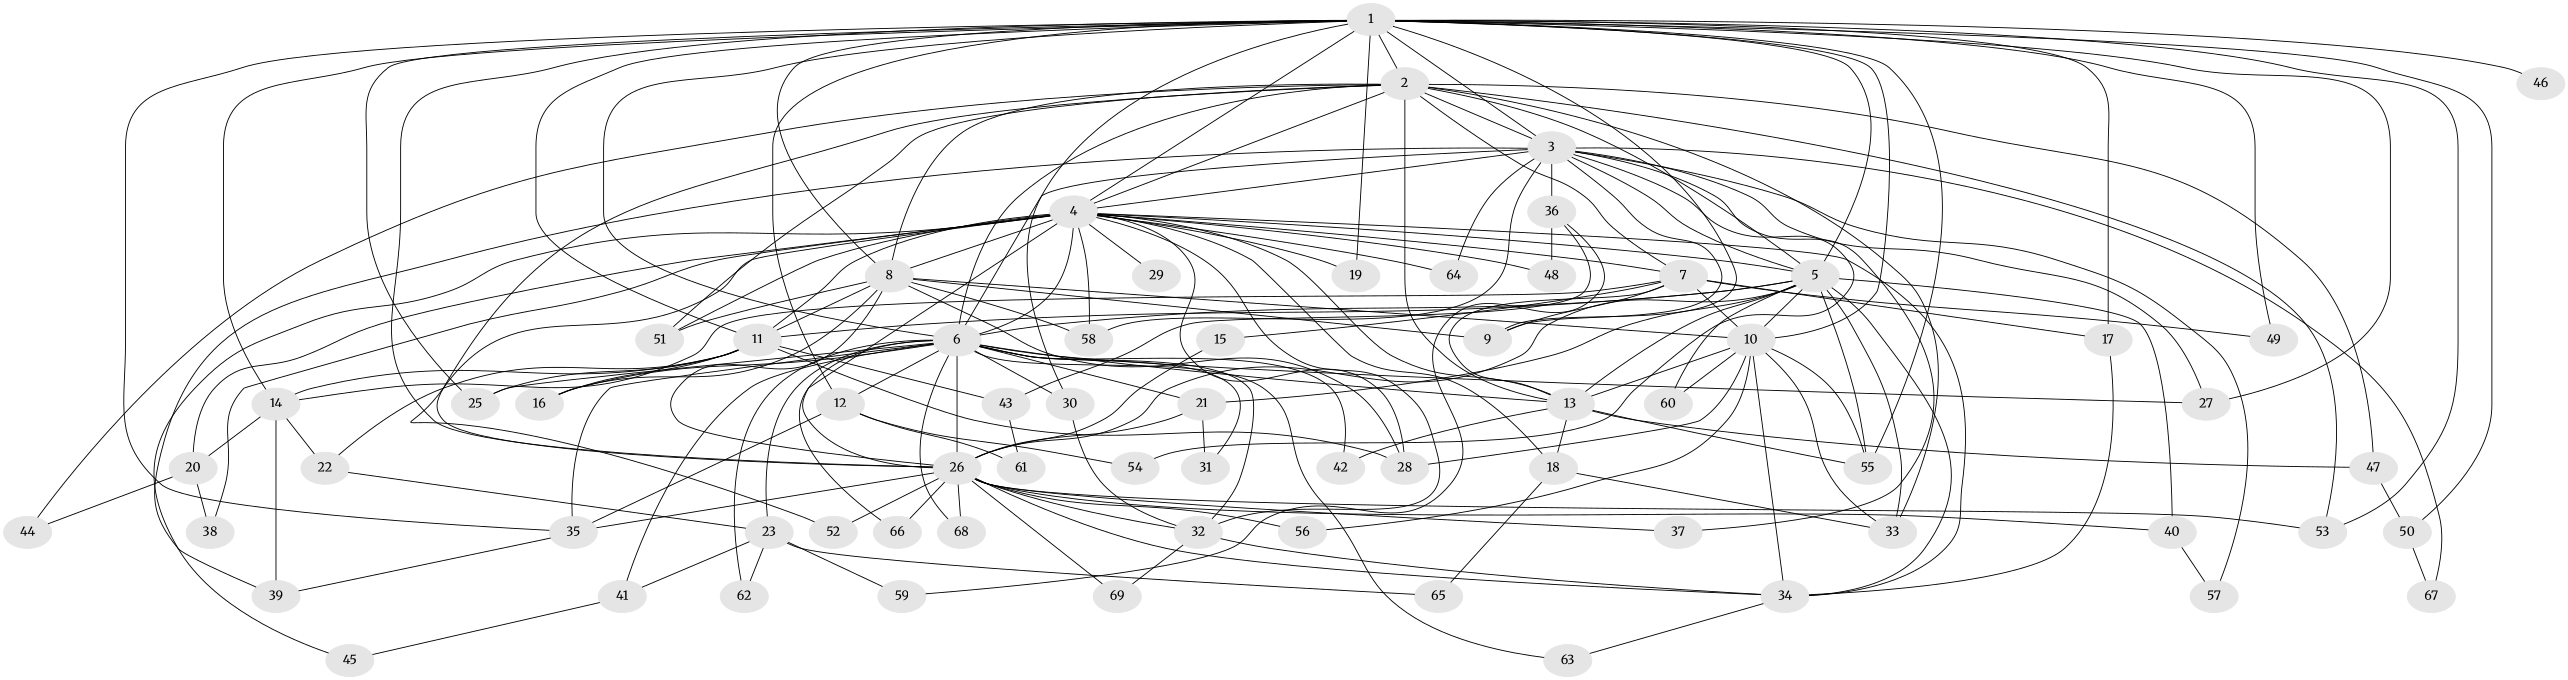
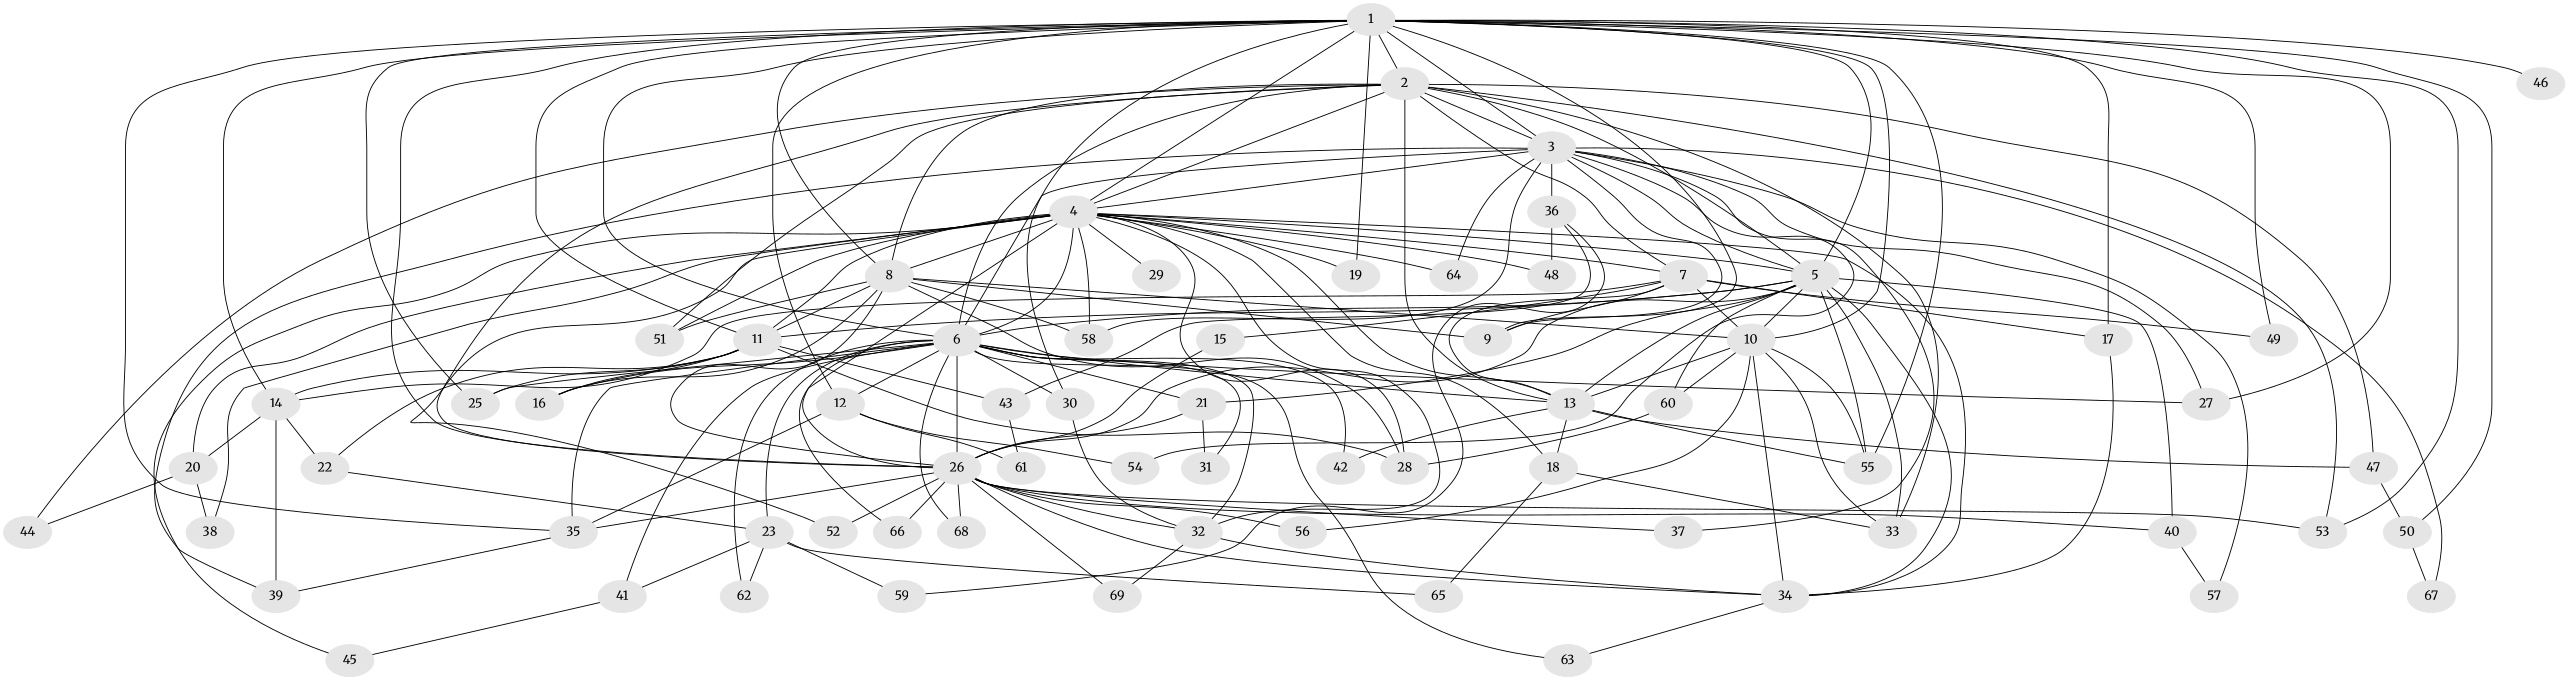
  graph {
    fontname=Merriweather
    node [color=gray90 fontname=Merriweather style=filled]
    edge [fontname=Merriweather weight=1.0]
    1
    2
    3
    4
    5
    6
    8
    9
    10
    11
    12
    14
    17
    19
    25
    26
    27
    30
    35
    46
    49
    50
    53
    55
    7
    13
    33
    44
    47
    51
    36
    37
    39
    54
    57
    58
    64
    67
    18
    20
    28
    29
    32
    34
    38
    45
    48
    52
    21
    40
    60
    16
    23
    31
    41
    42
    62
    63
    66
    68
    56
    22
    43
    61
    69
    15
    59
    65
    1 -- 2 [weight=4.0]
    1 -- 3 [weight=3.0]
    1 -- 4 [weight=4.0]
    1 -- 5 [weight=3.0]
    1 -- 6 [weight=4.0]
    1 -- 8
    1 -- 9
    1 -- 10
    1 -- 11
    1 -- 12
    1 -- 14
    1 -- 17
    1 -- 19
    1 -- 25 [weight=2.0]
    1 -- 26 [weight=2.0]
    1 -- 27
    1 -- 30 [weight=2.0]
    1 -- 35
    1 -- 46 [weight=2.0]
    1 -- 49
    1 -- 50
    1 -- 53
    1 -- 55
    2 -- 3 [weight=2.0]
    2 -- 4 [weight=4.0]
    2 -- 5 [weight=2.0]
    2 -- 6 [weight=4.0]
    2 -- 8
    2 -- 26
    2 -- 53
    2 -- 7 [weight=2.0]
    2 -- 13 [weight=9.0]
    2 -- 33
    2 -- 44
    2 -- 47
    2 -- 51
    3 -- 4 [weight=2.0]
    3 -- 5
    3 -- 6 [weight=3.0]
    3 -- 9
    3 -- 27
    3 -- 36
    3 -- 37
    3 -- 39
    3 -- 54
    3 -- 57
    3 -- 58
    3 -- 64
    3 -- 67
    4 -- 5 [weight=2.0]
    4 -- 6 [weight=4.0]
    4 -- 8 [weight=2.0]
    4 -- 11 [weight=9.0]
    4 -- 19
    4 -- 26
    4 -- 7
    4 -- 13
    4 -- 51
    4 -- 58
    4 -- 64
    4 -- 18
    4 -- 20
    4 -- 28
    4 -- 29
    4 -- 32
    4 -- 34
    4 -- 38
    4 -- 45
    4 -- 48
    4 -- 52
    5 -- 6 [weight=2.0]
    5 -- 10
    5 -- 11
    5 -- 26 [weight=3.0]
    5 -- 55
    5 -- 13
    5 -- 33
    5 -- 34
    5 -- 21
    5 -- 40
    5 -- 60
    6 -- 12
    6 -- 25
    6 -- 26 [weight=19.0]
    6 -- 27
    6 -- 30
    6 -- 35
    6 -- 13 [weight=2.0]
    6 -- 32
    6 -- 21
    6 -- 16
    6 -- 23
    6 -- 31
    6 -- 41
    6 -- 42
    6 -- 62
    6 -- 63
    6 -- 66
    6 -- 68
    8 -- 9
    8 -- 10
    8 -- 11
    8 -- 26
    8 -- 51
    8 -- 58
    8 -- 28 [weight=3.0]
    8 -- 16
    10 -- 55
    10 -- 13 [weight=2.0]
    10 -- 33
-   10 -- 28
+   60 -- 28
    10 -- 34
    10 -- 60
    10 -- 56
    11 -- 14
    11 -- 25
    11 -- 28
    11 -- 16
    11 -- 22
    11 -- 43
    12 -- 35
    12 -- 54
    12 -- 61
    14 -- 39
    14 -- 20
    14 -- 22
    17 -- 34
    26 -- 35
    26 -- 53
    26 -- 37
    26 -- 32
    26 -- 34
    26 -- 52
    26 -- 40
    26 -- 66
    26 -- 68
    26 -- 56
    26 -- 69
    30 -- 32
    35 -- 39
    50 -- 67
    7 -- 9
    7 -- 10
    7 -- 14
    7 -- 17
    7 -- 49
    7 -- 13
    7 -- 15
    13 -- 55
    13 -- 47
    13 -- 18
    13 -- 42
    47 -- 50
    36 -- 48
    36 -- 43
    36 -- 59
    18 -- 33
    18 -- 65
    20 -- 44
    20 -- 38
    32 -- 34
    32 -- 69
    34 -- 63
    21 -- 26
    21 -- 31
    40 -- 57
    23 -- 41
    23 -- 62
    23 -- 59
    23 -- 65
    41 -- 45
    22 -- 23
    43 -- 61
    15 -- 26
  }
